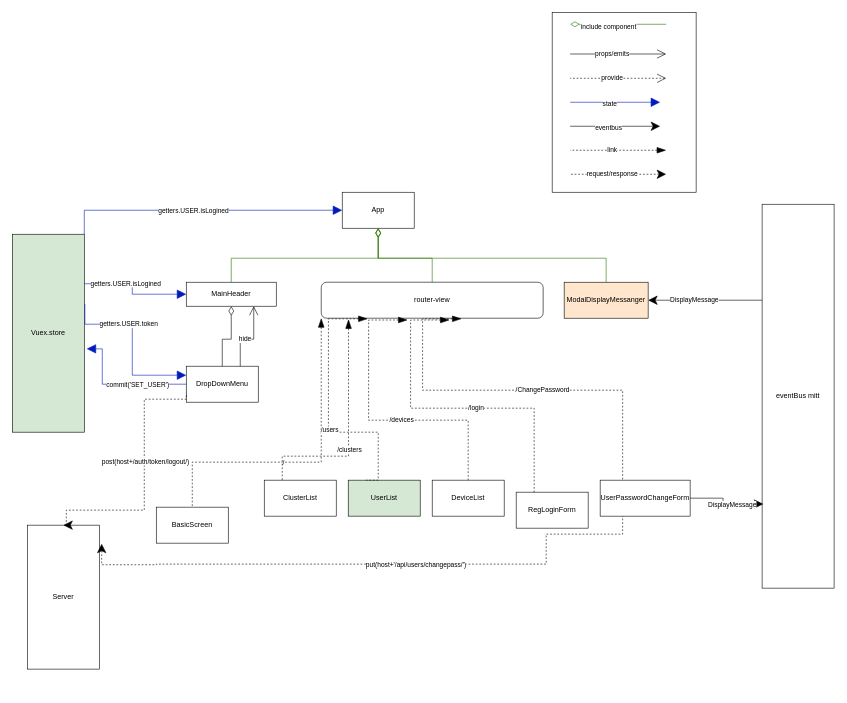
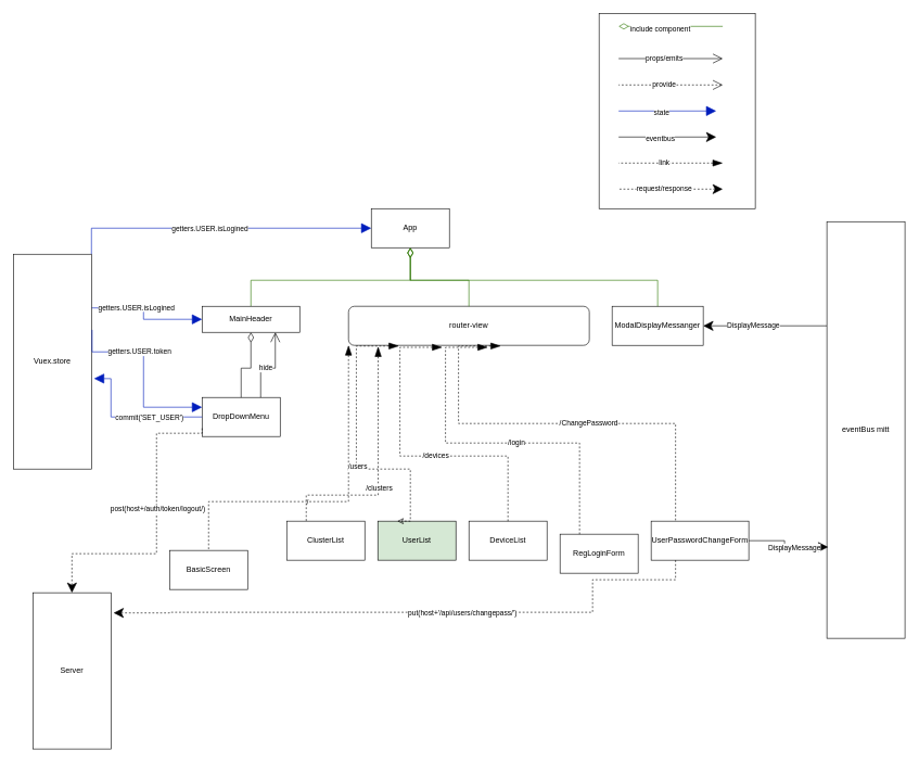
  <mxCell id="0" />
  <mxCell id="1" parent="0" />
  <mxCell id="2" style="edgeStyle=orthogonalEdgeStyle;rounded=0;orthogonalLoop=1;jettySize=auto;html=1;exitX=0.5;exitY=1;exitDx=0;exitDy=0;entryX=0.5;entryY=0;entryDx=0;entryDy=0;startArrow=diamondThin;startFill=0;targetPerimeterSpacing=6;sourcePerimeterSpacing=4;endSize=7;startSize=13;endArrow=none;endFill=0;fillColor=#60a917;strokeColor=#2D7600;" parent="1" source="5" target="8" edge="1"><mxGeometry relative="1" as="geometry" /></mxCell>
  <mxCell id="3" style="edgeStyle=orthogonalEdgeStyle;rounded=0;orthogonalLoop=1;jettySize=auto;html=1;exitX=0;exitY=0.5;exitDx=0;exitDy=0;entryX=1;entryY=0;entryDx=0;entryDy=0;startArrow=block;startFill=1;endArrow=none;endFill=0;startSize=13;endSize=13;sourcePerimeterSpacing=4;targetPerimeterSpacing=6;fillColor=#0050ef;strokeColor=#001DBC;" parent="1" source="5" target="16" edge="1"><mxGeometry relative="1" as="geometry" /></mxCell>
  <mxCell id="4" value="getters.USER.isLogined" style="edgeLabel;html=1;align=center;verticalAlign=middle;resizable=0;points=[];" parent="3" vertex="1" connectable="0"><mxGeometry x="0.06" relative="1" as="geometry"><mxPoint as="offset" /></mxGeometry></mxCell>
  <mxCell id="5" value="App" style="rounded=0;whiteSpace=wrap;html=1;" parent="1" vertex="1"><mxGeometry x="570" y="320" width="120" height="60" as="geometry" /></mxCell>
  <mxCell id="6" style="edgeStyle=orthogonalEdgeStyle;rounded=0;orthogonalLoop=1;jettySize=auto;html=1;exitX=0;exitY=0.5;exitDx=0;exitDy=0;entryX=1;entryY=0.25;entryDx=0;entryDy=0;startArrow=block;startFill=1;endArrow=none;endFill=0;startSize=13;endSize=13;sourcePerimeterSpacing=4;targetPerimeterSpacing=6;fillColor=#0050ef;strokeColor=#001DBC;" parent="1" source="8" target="16" edge="1"><mxGeometry relative="1" as="geometry" /></mxCell>
  <mxCell id="7" value="getters.USER.isLogined" style="edgeLabel;html=1;align=center;verticalAlign=middle;resizable=0;points=[];" parent="6" vertex="1" connectable="0"><mxGeometry x="0.265" y="-1" relative="1" as="geometry"><mxPoint as="offset" /></mxGeometry></mxCell>
  <mxCell id="8" value="MainHeader" style="rounded=0;whiteSpace=wrap;html=1;" parent="1" vertex="1"><mxGeometry x="310" y="470" width="150" height="40" as="geometry" /></mxCell>
  <mxCell id="9" style="edgeStyle=orthogonalEdgeStyle;rounded=0;orthogonalLoop=1;jettySize=auto;html=1;exitX=1;exitY=0.5;exitDx=0;exitDy=0;entryX=0;entryY=0.25;entryDx=0;entryDy=0;startArrow=classic;startFill=1;endArrow=none;endFill=0;startSize=13;endSize=13;sourcePerimeterSpacing=4;targetPerimeterSpacing=6;" parent="1" source="11" target="13" edge="1"><mxGeometry relative="1" as="geometry" /></mxCell>
  <mxCell id="10" value="DisplayMessage" style="edgeLabel;html=1;align=center;verticalAlign=middle;resizable=0;points=[];" parent="9" vertex="1" connectable="0"><mxGeometry x="-0.203" y="1" relative="1" as="geometry"><mxPoint as="offset" /></mxGeometry></mxCell>
- <mxCell id="11" value="ModalDisplayMessanger" style="rounded=0;whiteSpace=wrap;html=1;fillColor=#ffe6cc;" parent="1" vertex="1"><mxGeometry x="940" y="470" width="140" height="60" as="geometry" /></mxCell>
+ <mxCell id="11" value="ModalDisplayMessanger" style="rounded=0;whiteSpace=wrap;html=1;" parent="1" vertex="1"><mxGeometry x="940" y="470" width="140" height="60" as="geometry" /></mxCell>
  <mxCell id="12" style="edgeStyle=orthogonalEdgeStyle;rounded=0;orthogonalLoop=1;jettySize=auto;html=1;exitX=0.5;exitY=1;exitDx=0;exitDy=0;entryX=0.5;entryY=0;entryDx=0;entryDy=0;startArrow=diamondThin;startFill=0;targetPerimeterSpacing=6;sourcePerimeterSpacing=4;endSize=7;startSize=13;endArrow=none;endFill=0;fillColor=#60a917;strokeColor=#2D7600;" parent="1" source="5" target="11" edge="1"><mxGeometry relative="1" as="geometry"><mxPoint x="640" y="390" as="sourcePoint" /><mxPoint x="480" y="480" as="targetPoint" /></mxGeometry></mxCell>
  <mxCell id="13" value="eventBus mitt" style="rounded=0;whiteSpace=wrap;html=1;" parent="1" vertex="1"><mxGeometry x="1270" y="340" width="120" height="640" as="geometry" /></mxCell>
  <mxCell id="14" value="DropDownMenu" style="rounded=0;whiteSpace=wrap;html=1;" parent="1" vertex="1"><mxGeometry x="310" y="610" width="120" height="60" as="geometry" /></mxCell>
  <mxCell id="15" style="edgeStyle=orthogonalEdgeStyle;rounded=0;orthogonalLoop=1;jettySize=auto;html=1;exitX=0.5;exitY=1;exitDx=0;exitDy=0;entryX=0.5;entryY=0;entryDx=0;entryDy=0;startArrow=diamondThin;startFill=0;targetPerimeterSpacing=6;sourcePerimeterSpacing=4;endSize=7;startSize=13;endArrow=none;endFill=0;" parent="1" source="8" target="14" edge="1"><mxGeometry relative="1" as="geometry"><mxPoint x="640" y="390" as="sourcePoint" /><mxPoint x="480" y="480" as="targetPoint" /></mxGeometry></mxCell>
- <mxCell id="16" value="Vuex.store" style="rounded=0;whiteSpace=wrap;html=1;fillColor=#d5e8d4;" parent="1" vertex="1"><mxGeometry x="20" y="390" width="120" height="330" as="geometry" /></mxCell>
+ <mxCell id="16" value="Vuex.store" style="rounded=0;whiteSpace=wrap;html=1;" parent="1" vertex="1"><mxGeometry x="20" y="390" width="120" height="330" as="geometry" /></mxCell>
  <mxCell id="17" value="router-view" style="rounded=1;whiteSpace=wrap;html=1;" parent="1" vertex="1"><mxGeometry x="535" y="470" width="370" height="60" as="geometry" /></mxCell>
  <mxCell id="18" style="edgeStyle=orthogonalEdgeStyle;rounded=0;orthogonalLoop=1;jettySize=auto;html=1;exitX=0.5;exitY=1;exitDx=0;exitDy=0;entryX=0.5;entryY=0;entryDx=0;entryDy=0;startArrow=diamondThin;startFill=0;targetPerimeterSpacing=6;sourcePerimeterSpacing=4;endSize=7;startSize=13;endArrow=none;endFill=0;fillColor=#60a917;strokeColor=#2D7600;" parent="1" source="5" target="17" edge="1"><mxGeometry relative="1" as="geometry"><mxPoint x="700" y="360" as="sourcePoint" /><mxPoint x="880" y="450" as="targetPoint" /></mxGeometry></mxCell>
  <mxCell id="19" style="edgeStyle=orthogonalEdgeStyle;rounded=0;orthogonalLoop=1;jettySize=auto;html=1;exitX=0.75;exitY=1;exitDx=0;exitDy=0;startArrow=open;startFill=0;targetPerimeterSpacing=6;sourcePerimeterSpacing=4;endSize=7;startSize=13;endArrow=none;endFill=0;entryX=0.75;entryY=0;entryDx=0;entryDy=0;" parent="1" source="8" target="14" edge="1"><mxGeometry relative="1" as="geometry"><mxPoint x="730" y="610" as="sourcePoint" /><mxPoint x="570" y="610" as="targetPoint" /></mxGeometry></mxCell>
  <mxCell id="20" value="hide" style="edgeLabel;html=1;align=center;verticalAlign=middle;resizable=0;points=[];" parent="19" vertex="1" connectable="0"><mxGeometry x="0.138" y="-1" relative="1" as="geometry"><mxPoint as="offset" /></mxGeometry></mxCell>
  <mxCell id="21" style="edgeStyle=orthogonalEdgeStyle;rounded=0;orthogonalLoop=1;jettySize=auto;html=1;exitX=0;exitY=0.25;exitDx=0;exitDy=0;entryX=1.008;entryY=0.352;entryDx=0;entryDy=0;startArrow=block;startFill=1;endArrow=none;endFill=0;startSize=13;endSize=13;sourcePerimeterSpacing=4;targetPerimeterSpacing=6;entryPerimeter=0;fillColor=#0050ef;strokeColor=#001DBC;" parent="1" source="14" target="16" edge="1"><mxGeometry relative="1" as="geometry"><mxPoint x="410" y="510" as="sourcePoint" /><mxPoint x="200" y="492.5" as="targetPoint" /><Array as="points"><mxPoint x="220" y="625" /><mxPoint x="220" y="540" /><mxPoint x="141" y="540" /></Array></mxGeometry></mxCell>
  <mxCell id="22" value="getters.USER.token" style="edgeLabel;html=1;align=center;verticalAlign=middle;resizable=0;points=[];" parent="21" vertex="1" connectable="0"><mxGeometry x="0.265" y="-1" relative="1" as="geometry"><mxPoint as="offset" /></mxGeometry></mxCell>
- <mxCell id="23" value="Server" style="rounded=0;whiteSpace=wrap;html=1;" parent="1" vertex="1"><mxGeometry x="45" y="875" width="120" height="240" as="geometry" /></mxCell>
+ <mxCell id="23" value="Server" style="rounded=0;whiteSpace=wrap;html=1;" parent="1" vertex="1"><mxGeometry x="50" y="910" width="120" height="240" as="geometry" /></mxCell>
  <mxCell id="24" style="edgeStyle=orthogonalEdgeStyle;rounded=0;orthogonalLoop=1;jettySize=auto;html=1;exitX=0.5;exitY=0;exitDx=0;exitDy=0;startArrow=classic;startFill=1;targetPerimeterSpacing=6;sourcePerimeterSpacing=4;endSize=7;startSize=13;endArrow=none;endFill=0;dashed=1;entryX=0;entryY=0.75;entryDx=0;entryDy=0;" parent="1" source="23" target="14" edge="1"><mxGeometry relative="1" as="geometry"><mxPoint x="450" y="800" as="sourcePoint" /><mxPoint x="290" y="800" as="targetPoint" /><Array as="points"><mxPoint x="110" y="850" /><mxPoint x="240" y="850" /><mxPoint x="240" y="665" /><mxPoint x="310" y="665" /></Array></mxGeometry></mxCell>
  <mxCell id="25" value="post(host+/auth/token/logout/)" style="edgeLabel;html=1;align=center;verticalAlign=middle;resizable=0;points=[];" parent="24" vertex="1" connectable="0"><mxGeometry x="0.138" y="-1" relative="1" as="geometry"><mxPoint as="offset" /></mxGeometry></mxCell>
  <mxCell id="26" value="" style="group" parent="1" vertex="1" connectable="0"><mxGeometry x="920" y="20" width="240" height="300" as="geometry" /></mxCell>
  <mxCell id="27" value="" style="rounded=0;whiteSpace=wrap;html=1;" parent="26" vertex="1"><mxGeometry width="240" height="300" as="geometry" /></mxCell>
  <mxCell id="28" style="edgeStyle=orthogonalEdgeStyle;rounded=0;orthogonalLoop=1;jettySize=auto;html=1;startArrow=none;startFill=0;targetPerimeterSpacing=6;sourcePerimeterSpacing=4;endSize=13;startSize=13;endArrow=diamondThin;endFill=0;fillColor=#60a917;strokeColor=#2D7600;" parent="26" edge="1"><mxGeometry relative="1" as="geometry"><mxPoint x="190" y="20" as="sourcePoint" /><mxPoint x="30" y="20" as="targetPoint" /></mxGeometry></mxCell>
  <mxCell id="29" value="include component" style="edgeLabel;html=1;align=center;verticalAlign=middle;resizable=0;points=[];" parent="28" vertex="1" connectable="0"><mxGeometry x="0.225" y="3" relative="1" as="geometry"><mxPoint x="1" as="offset" /></mxGeometry></mxCell>
  <mxCell id="30" style="edgeStyle=orthogonalEdgeStyle;rounded=0;orthogonalLoop=1;jettySize=auto;html=1;exitX=0.5;exitY=1;exitDx=0;exitDy=0;startArrow=open;startFill=0;targetPerimeterSpacing=6;sourcePerimeterSpacing=4;endSize=7;startSize=13;endArrow=none;endFill=0;" parent="26" edge="1"><mxGeometry relative="1" as="geometry"><mxPoint x="190" y="69.5" as="sourcePoint" /><mxPoint x="30" y="69.5" as="targetPoint" /></mxGeometry></mxCell>
  <mxCell id="31" value="props/emits" style="edgeLabel;html=1;align=center;verticalAlign=middle;resizable=0;points=[];" parent="30" vertex="1" connectable="0"><mxGeometry x="0.138" y="-1" relative="1" as="geometry"><mxPoint as="offset" /></mxGeometry></mxCell>
  <mxCell id="32" style="edgeStyle=orthogonalEdgeStyle;rounded=0;orthogonalLoop=1;jettySize=auto;html=1;exitX=0.5;exitY=1;exitDx=0;exitDy=0;startArrow=open;startFill=0;targetPerimeterSpacing=6;sourcePerimeterSpacing=4;endSize=7;startSize=13;endArrow=none;endFill=0;dashed=1;" parent="26" edge="1"><mxGeometry relative="1" as="geometry"><mxPoint x="190" y="110" as="sourcePoint" /><mxPoint x="30" y="110" as="targetPoint" /></mxGeometry></mxCell>
  <mxCell id="33" value="provide" style="edgeLabel;html=1;align=center;verticalAlign=middle;resizable=0;points=[];" parent="32" vertex="1" connectable="0"><mxGeometry x="0.138" y="-1" relative="1" as="geometry"><mxPoint as="offset" /></mxGeometry></mxCell>
  <mxCell id="34" value="" style="endArrow=block;html=1;rounded=0;startSize=13;endSize=13;sourcePerimeterSpacing=4;targetPerimeterSpacing=6;startArrow=none;startFill=0;endFill=1;fillColor=#0050ef;strokeColor=#001DBC;" parent="26" edge="1"><mxGeometry width="50" height="50" relative="1" as="geometry"><mxPoint x="30" y="150" as="sourcePoint" /><mxPoint x="180" y="150" as="targetPoint" /></mxGeometry></mxCell>
  <mxCell id="35" value="state" style="edgeLabel;html=1;align=center;verticalAlign=middle;resizable=0;points=[];" parent="34" vertex="1" connectable="0"><mxGeometry x="-0.133" y="-2" relative="1" as="geometry"><mxPoint as="offset" /></mxGeometry></mxCell>
  <mxCell id="36" value="" style="endArrow=classic;html=1;rounded=0;startSize=13;endSize=13;sourcePerimeterSpacing=4;targetPerimeterSpacing=6;startArrow=none;startFill=0;endFill=1;" parent="26" edge="1"><mxGeometry width="50" height="50" relative="1" as="geometry"><mxPoint x="30" y="190" as="sourcePoint" /><mxPoint x="180" y="190" as="targetPoint" /></mxGeometry></mxCell>
  <mxCell id="37" value="eventbus" style="edgeLabel;html=1;align=center;verticalAlign=middle;resizable=0;points=[];" parent="36" vertex="1" connectable="0"><mxGeometry x="-0.16" y="-1" relative="1" as="geometry"><mxPoint as="offset" /></mxGeometry></mxCell>
  <mxCell id="38" style="edgeStyle=orthogonalEdgeStyle;rounded=0;orthogonalLoop=1;jettySize=auto;html=1;exitX=0.5;exitY=1;exitDx=0;exitDy=0;startArrow=blockThin;startFill=1;targetPerimeterSpacing=6;sourcePerimeterSpacing=4;endSize=7;startSize=13;endArrow=none;endFill=0;dashed=1;" parent="26" edge="1"><mxGeometry relative="1" as="geometry"><mxPoint x="190" y="230" as="sourcePoint" /><mxPoint x="30" y="230" as="targetPoint" /></mxGeometry></mxCell>
  <mxCell id="39" value="link" style="edgeLabel;html=1;align=center;verticalAlign=middle;resizable=0;points=[];" parent="38" vertex="1" connectable="0"><mxGeometry x="0.138" y="-1" relative="1" as="geometry"><mxPoint as="offset" /></mxGeometry></mxCell>
  <mxCell id="40" style="edgeStyle=orthogonalEdgeStyle;rounded=0;orthogonalLoop=1;jettySize=auto;html=1;exitX=0.5;exitY=1;exitDx=0;exitDy=0;startArrow=classic;startFill=1;targetPerimeterSpacing=6;sourcePerimeterSpacing=4;endSize=7;startSize=13;endArrow=none;endFill=0;dashed=1;" parent="26" edge="1"><mxGeometry relative="1" as="geometry"><mxPoint x="190" y="270" as="sourcePoint" /><mxPoint x="30" y="270" as="targetPoint" /></mxGeometry></mxCell>
  <mxCell id="41" value="request/response" style="edgeLabel;html=1;align=center;verticalAlign=middle;resizable=0;points=[];" parent="40" vertex="1" connectable="0"><mxGeometry x="0.138" y="-1" relative="1" as="geometry"><mxPoint as="offset" /></mxGeometry></mxCell>
  <mxCell id="42" value="BasicScreen" style="rounded=0;whiteSpace=wrap;html=1;" parent="1" vertex="1"><mxGeometry x="260" y="845" width="120" height="60" as="geometry" /></mxCell>
  <mxCell id="43" style="edgeStyle=orthogonalEdgeStyle;rounded=0;orthogonalLoop=1;jettySize=auto;html=1;startArrow=blockThin;startFill=1;targetPerimeterSpacing=6;sourcePerimeterSpacing=4;endSize=7;startSize=13;endArrow=none;endFill=0;dashed=1;entryX=0.5;entryY=0;entryDx=0;entryDy=0;exitX=0;exitY=1;exitDx=0;exitDy=0;" parent="1" source="17" target="42" edge="1"><mxGeometry relative="1" as="geometry"><mxPoint x="590" y="530" as="sourcePoint" /><mxPoint x="580" y="810" as="targetPoint" /><Array as="points"><mxPoint x="470" y="770" /><mxPoint x="370" y="770" /></Array></mxGeometry></mxCell>
  <mxCell id="44" value="/" style="edgeLabel;html=1;align=center;verticalAlign=middle;resizable=0;points=[];" parent="43" vertex="1" connectable="0"><mxGeometry x="0.147" y="1" relative="1" as="geometry"><mxPoint as="offset" /></mxGeometry></mxCell>
  <mxCell id="45" value="ClusterList" style="rounded=0;whiteSpace=wrap;html=1;" parent="1" vertex="1"><mxGeometry x="440" y="800" width="120" height="60" as="geometry" /></mxCell>
  <mxCell id="46" style="edgeStyle=orthogonalEdgeStyle;rounded=0;orthogonalLoop=1;jettySize=auto;html=1;startArrow=blockThin;startFill=1;targetPerimeterSpacing=6;sourcePerimeterSpacing=4;endSize=7;startSize=13;endArrow=none;endFill=0;dashed=1;entryX=0.25;entryY=0;entryDx=0;entryDy=0;exitX=0.123;exitY=1.033;exitDx=0;exitDy=0;exitPerimeter=0;" parent="1" source="17" target="45" edge="1"><mxGeometry relative="1" as="geometry"><mxPoint x="540" y="540" as="sourcePoint" /><mxPoint x="500" y="800" as="targetPoint" /><Array as="points"><mxPoint x="516" y="760" /><mxPoint x="490" y="760" /></Array></mxGeometry></mxCell>
  <mxCell id="47" value="/clusters" style="edgeLabel;html=1;align=center;verticalAlign=middle;resizable=0;points=[];" parent="46" vertex="1" connectable="0"><mxGeometry x="0.147" y="1" relative="1" as="geometry"><mxPoint as="offset" /></mxGeometry></mxCell>
  <mxCell id="48" value="UserList" style="rounded=0;whiteSpace=wrap;html=1;fillColor=#d5e8d4;" parent="1" vertex="1"><mxGeometry x="580" y="800" width="120" height="60" as="geometry" /></mxCell>
- <mxCell id="49" style="edgeStyle=orthogonalEdgeStyle;rounded=0;orthogonalLoop=1;jettySize=auto;html=1;startArrow=blockThin;startFill=1;targetPerimeterSpacing=6;sourcePerimeterSpacing=4;endSize=7;startSize=13;endArrow=none;endFill=0;dashed=1;entryX=0.25;entryY=0;entryDx=0;entryDy=0;exitX=0.209;exitY=1.017;exitDx=0;exitDy=0;exitPerimeter=0;" parent="1" source="17" target="48" edge="1"><mxGeometry relative="1" as="geometry"><mxPoint x="550" y="590" as="sourcePoint" /><mxPoint x="610" y="828.02" as="targetPoint" /><Array as="points"><mxPoint x="547" y="720" /><mxPoint x="630" y="720" /><mxPoint x="630" y="800" /></Array></mxGeometry></mxCell>
+ <mxCell id="49" style="edgeStyle=orthogonalEdgeStyle;rounded=0;orthogonalLoop=1;jettySize=auto;html=1;startArrow=blockThin;startFill=1;targetPerimeterSpacing=6;sourcePerimeterSpacing=4;endSize=7;startSize=13;endArrow=classic;endFill=0;dashed=1;entryX=0.25;entryY=0;entryDx=0;entryDy=0;exitX=0.209;exitY=1.017;exitDx=0;exitDy=0;exitPerimeter=0;" parent="1" source="17" target="48" edge="1"><mxGeometry relative="1" as="geometry"><mxPoint x="550" y="590" as="sourcePoint" /><mxPoint x="610" y="828.02" as="targetPoint" /><Array as="points"><mxPoint x="547" y="720" /><mxPoint x="630" y="720" /><mxPoint x="630" y="800" /></Array></mxGeometry></mxCell>
  <mxCell id="50" value="/users" style="edgeLabel;html=1;align=center;verticalAlign=middle;resizable=0;points=[];" parent="49" vertex="1" connectable="0"><mxGeometry x="0.147" y="1" relative="1" as="geometry"><mxPoint as="offset" /></mxGeometry></mxCell>
  <mxCell id="51" value="RegLoginForm" style="rounded=0;whiteSpace=wrap;html=1;" parent="1" vertex="1"><mxGeometry x="860" y="820" width="120" height="60" as="geometry" /></mxCell>
  <mxCell id="52" style="edgeStyle=orthogonalEdgeStyle;rounded=0;orthogonalLoop=1;jettySize=auto;html=1;startArrow=blockThin;startFill=1;targetPerimeterSpacing=6;sourcePerimeterSpacing=4;endSize=7;startSize=13;endArrow=none;endFill=0;dashed=1;entryX=0.25;entryY=0;entryDx=0;entryDy=0;exitX=0.578;exitY=1.05;exitDx=0;exitDy=0;exitPerimeter=0;" parent="1" source="17" edge="1" target="51"><mxGeometry relative="1" as="geometry"><mxPoint x="671.03" y="531.02" as="sourcePoint" /><mxPoint x="753.7" y="800" as="targetPoint" /><Array as="points"><mxPoint x="684" y="680" /><mxPoint x="890" y="680" /></Array></mxGeometry></mxCell>
  <mxCell id="53" value="/login" style="edgeLabel;html=1;align=center;verticalAlign=middle;resizable=0;points=[];" parent="52" vertex="1" connectable="0"><mxGeometry x="0.147" y="1" relative="1" as="geometry"><mxPoint as="offset" /></mxGeometry></mxCell>
  <mxCell id="54" value="UserPasswordChangeForm" style="rounded=0;whiteSpace=wrap;html=1;" parent="1" vertex="1"><mxGeometry x="1000" y="800" width="150" height="60" as="geometry" /></mxCell>
  <mxCell id="55" style="edgeStyle=orthogonalEdgeStyle;rounded=0;orthogonalLoop=1;jettySize=auto;html=1;startArrow=blockThin;startFill=1;targetPerimeterSpacing=6;sourcePerimeterSpacing=4;endSize=7;startSize=13;endArrow=none;endFill=0;dashed=1;entryX=0.25;entryY=0;entryDx=0;entryDy=0;exitX=0.632;exitY=1.017;exitDx=0;exitDy=0;exitPerimeter=0;" parent="1" source="17" target="54" edge="1"><mxGeometry relative="1" as="geometry"><mxPoint x="754" y="540" as="sourcePoint" /><mxPoint x="928.55" y="805.98" as="targetPoint" /><Array as="points"><mxPoint x="704" y="650" /><mxPoint x="1038" y="650" /></Array></mxGeometry></mxCell>
  <mxCell id="56" value="/ChangePassword" style="edgeLabel;html=1;align=center;verticalAlign=middle;resizable=0;points=[];" parent="55" vertex="1" connectable="0"><mxGeometry x="0.147" y="1" relative="1" as="geometry"><mxPoint as="offset" /></mxGeometry></mxCell>
  <mxCell id="57" style="edgeStyle=orthogonalEdgeStyle;rounded=0;orthogonalLoop=1;jettySize=auto;html=1;exitX=1.033;exitY=0.579;exitDx=0;exitDy=0;entryX=0;entryY=0.5;entryDx=0;entryDy=0;startArrow=block;startFill=1;endArrow=none;endFill=0;startSize=13;endSize=13;sourcePerimeterSpacing=4;targetPerimeterSpacing=6;exitPerimeter=0;fillColor=#0050ef;strokeColor=#001DBC;" parent="1" source="16" target="14" edge="1"><mxGeometry relative="1" as="geometry"><mxPoint x="320" y="635" as="sourcePoint" /><mxPoint x="200.96" y="526.16" as="targetPoint" /><Array as="points"><mxPoint x="170" y="581" /><mxPoint x="170" y="640" /></Array></mxGeometry></mxCell>
  <mxCell id="58" value="commit('SET_USER')" style="edgeLabel;html=1;align=center;verticalAlign=middle;resizable=0;points=[];" parent="57" vertex="1" connectable="0"><mxGeometry x="0.273" y="-1" relative="1" as="geometry"><mxPoint as="offset" /></mxGeometry></mxCell>
  <mxCell id="59" style="edgeStyle=orthogonalEdgeStyle;rounded=0;orthogonalLoop=1;jettySize=auto;html=1;exitX=1.033;exitY=0.129;exitDx=0;exitDy=0;startArrow=classic;startFill=1;targetPerimeterSpacing=6;sourcePerimeterSpacing=4;endSize=7;startSize=13;endArrow=none;endFill=0;dashed=1;entryX=0.25;entryY=1;entryDx=0;entryDy=0;exitPerimeter=0;" parent="1" source="23" target="54" edge="1"><mxGeometry relative="1" as="geometry"><mxPoint x="260" y="1135" as="sourcePoint" /><mxPoint x="460" y="880" as="targetPoint" /><Array as="points"><mxPoint x="260" y="941" /><mxPoint x="260" y="940" /><mxPoint x="910" y="940" /><mxPoint x="910" y="890" /><mxPoint x="1038" y="890" /></Array></mxGeometry></mxCell>
  <mxCell id="60" value="put(host+'/api/users/changepass/')" style="edgeLabel;html=1;align=center;verticalAlign=middle;resizable=0;points=[];" parent="59" vertex="1" connectable="0"><mxGeometry x="0.138" y="-1" relative="1" as="geometry"><mxPoint as="offset" /></mxGeometry></mxCell>
  <mxCell id="61" style="edgeStyle=orthogonalEdgeStyle;rounded=0;orthogonalLoop=1;jettySize=auto;html=1;startArrow=classic;startFill=1;endArrow=none;endFill=0;startSize=13;endSize=13;sourcePerimeterSpacing=4;targetPerimeterSpacing=6;entryX=1;entryY=0.5;entryDx=0;entryDy=0;exitX=0.017;exitY=0.781;exitDx=0;exitDy=0;exitPerimeter=0;" parent="1" source="13" target="54" edge="1"><mxGeometry relative="1" as="geometry"><mxPoint x="1200" y="900" as="sourcePoint" /><mxPoint x="1120" y="810" as="targetPoint" /></mxGeometry></mxCell>
  <mxCell id="62" value="DisplayMessage" style="edgeLabel;html=1;align=center;verticalAlign=middle;resizable=0;points=[];" parent="61" vertex="1" connectable="0"><mxGeometry x="-0.203" y="1" relative="1" as="geometry"><mxPoint as="offset" /></mxGeometry></mxCell>
  <mxCell id="63" value="DeviceList" style="rounded=0;whiteSpace=wrap;html=1;" vertex="1" parent="1"><mxGeometry x="720" y="800" width="120" height="60" as="geometry" /></mxCell>
  <mxCell id="64" style="edgeStyle=orthogonalEdgeStyle;rounded=0;orthogonalLoop=1;jettySize=auto;html=1;startArrow=blockThin;startFill=1;targetPerimeterSpacing=6;sourcePerimeterSpacing=4;endSize=7;startSize=13;endArrow=none;endFill=0;dashed=1;entryX=0.5;entryY=0;entryDx=0;entryDy=0;exitX=0.389;exitY=1.05;exitDx=0;exitDy=0;exitPerimeter=0;" edge="1" parent="1" source="17" target="63"><mxGeometry relative="1" as="geometry"><mxPoint x="557.33" y="541.02" as="sourcePoint" /><mxPoint x="620" y="810" as="targetPoint" /><Array as="points"><mxPoint x="614" y="700" /><mxPoint x="780" y="700" /></Array></mxGeometry></mxCell>
  <mxCell id="65" value="/devices" style="edgeLabel;html=1;align=center;verticalAlign=middle;resizable=0;points=[];" vertex="1" connectable="0" parent="64"><mxGeometry x="0.147" y="1" relative="1" as="geometry"><mxPoint as="offset" /></mxGeometry></mxCell>
